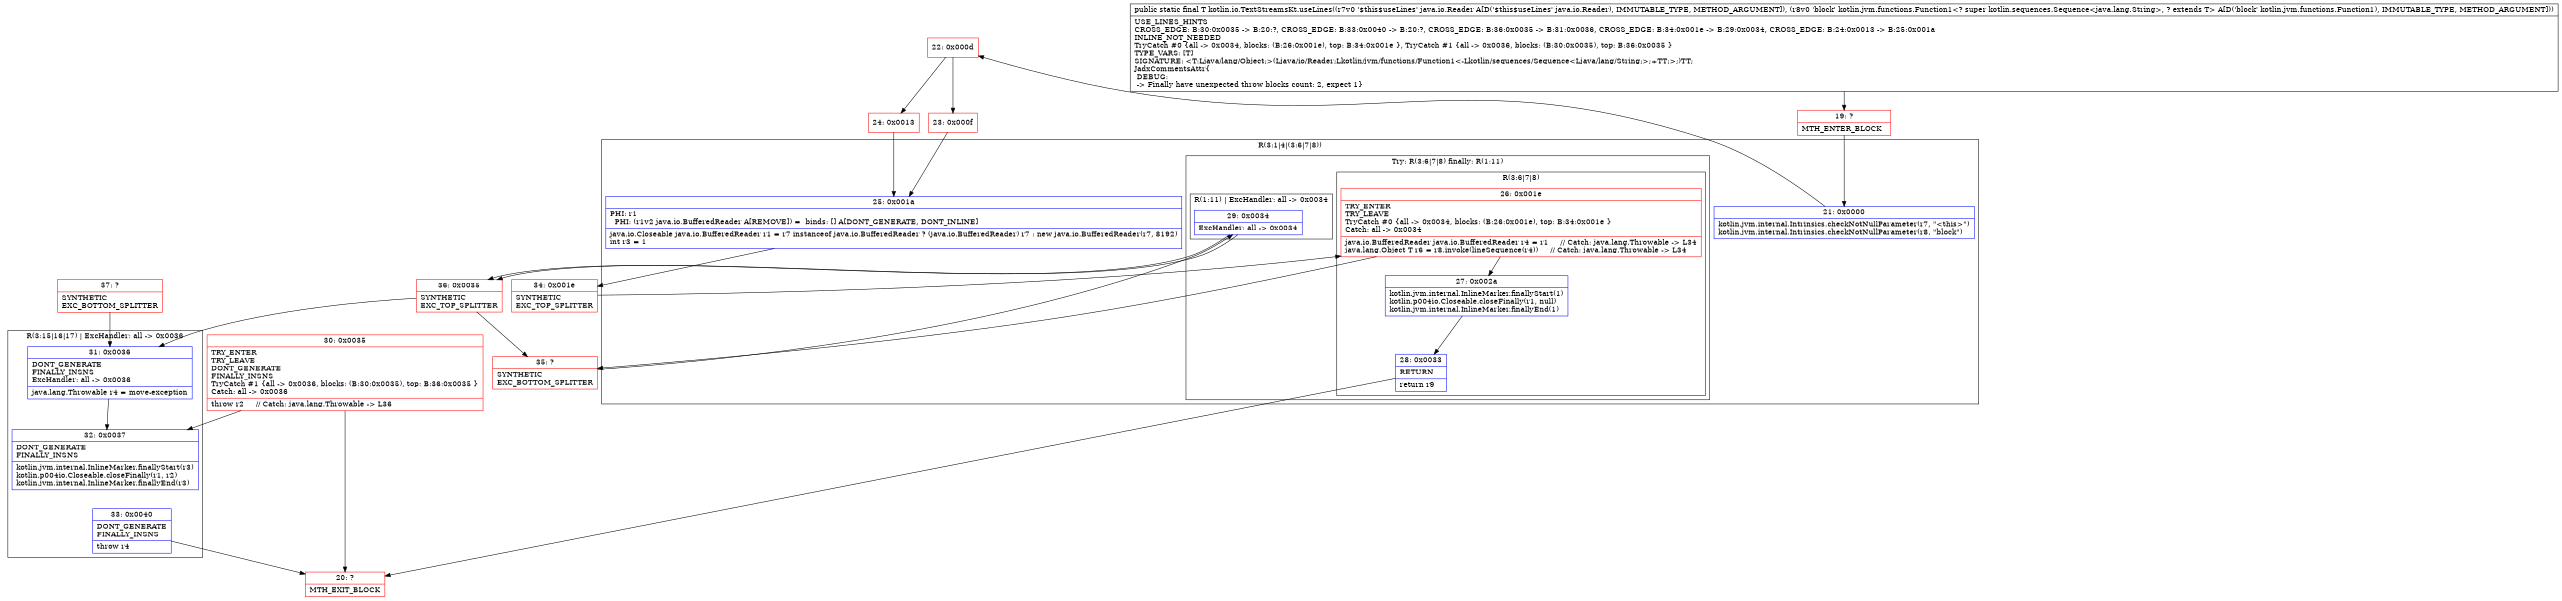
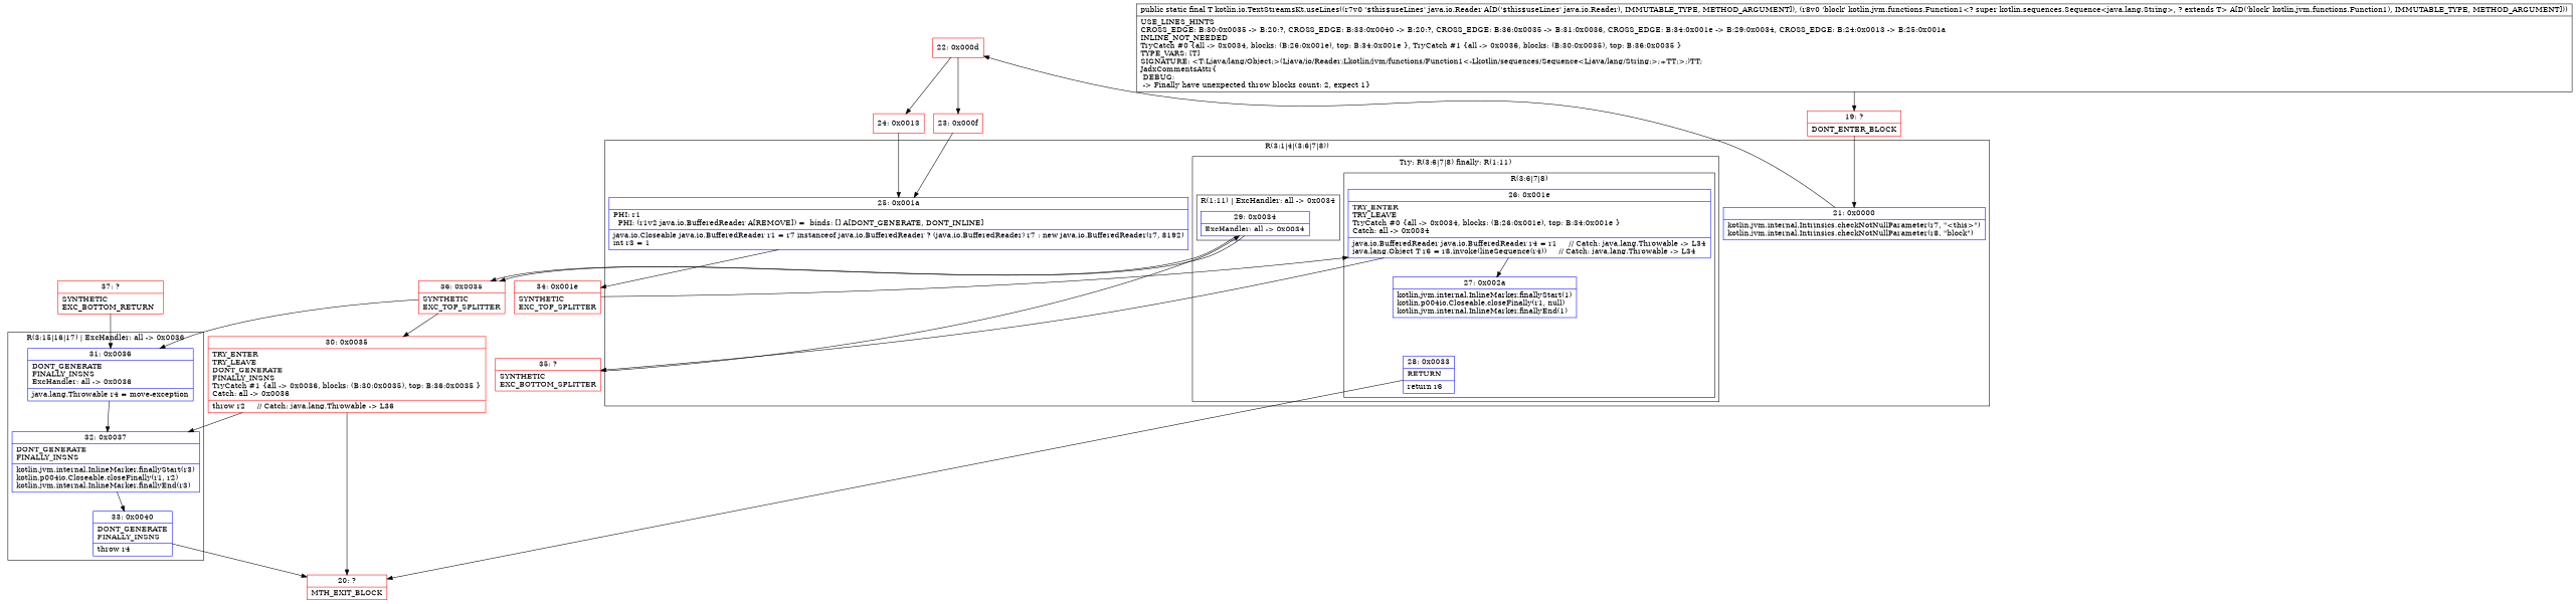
  digraph {
    node [color=red shape=record]
-   n1 [label="{26\:\ 0x001e|TRY_ENTER\lTRY_LEAVE\lTryCatch #0 \{all \-\> 0x0034, blocks: (B:26:0x001e), top: B:34:0x001e \}\lCatch: all \-\> 0x0034\l|java.io.BufferedReader java.io.BufferedReader r4 = r1     \/\/ Catch: java.lang.Throwable \-\> L34\ljava.lang.Object T r6 = r8.invoke(lineSequence(r4))     \/\/ Catch: java.lang.Throwable \-\> L34\l}"]
+   n1 [color=blue label="{26\:\ 0x001e|TRY_ENTER\lTRY_LEAVE\lTryCatch #0 \{all \-\> 0x0034, blocks: (B:26:0x001e), top: B:34:0x001e \}\lCatch: all \-\> 0x0034\l|java.io.BufferedReader java.io.BufferedReader r4 = r1     \/\/ Catch: java.lang.Throwable \-\> L34\ljava.lang.Object T r6 = r8.invoke(lineSequence(r4))     \/\/ Catch: java.lang.Throwable \-\> L34\l}"]
    n2 [color=blue label="{27\:\ 0x002a|kotlin.jvm.internal.InlineMarker.finallyStart(1)\lkotlin.p004io.Closeable.closeFinally(r1, null)\lkotlin.jvm.internal.InlineMarker.finallyEnd(1)\l}"]
-   n3 [color=blue label="{28\:\ 0x0033|RETURN\l|return r9\l}"]
+   n3 [color=blue label="{28\:\ 0x0033|RETURN\l|return r6\l}"]
    n4 [color=blue label="{29\:\ 0x0034|ExcHandler: all \-\> 0x0034\l}"]
    n5 [color=blue label="{21\:\ 0x0000|kotlin.jvm.internal.Intrinsics.checkNotNullParameter(r7, \"\<this\>\")\lkotlin.jvm.internal.Intrinsics.checkNotNullParameter(r8, \"block\")\l}"]
    n6 [color=blue label="{25\:\ 0x001a|PHI: r1 \l  PHI: (r1v2 java.io.BufferedReader A[REMOVE]) =  binds: [] A[DONT_GENERATE, DONT_INLINE]\l|java.io.Closeable java.io.BufferedReader r1 = r7 instanceof java.io.BufferedReader ? (java.io.BufferedReader) r7 : new java.io.BufferedReader(r7, 8192)\lint r3 = 1\l}"]
    n7 [color=blue label="{31\:\ 0x0036|DONT_GENERATE\lFINALLY_INSNS\lExcHandler: all \-\> 0x0036\l|java.lang.Throwable r4 = move\-exception\l}"]
    n8 [color=blue label="{32\:\ 0x0037|DONT_GENERATE\lFINALLY_INSNS\l|kotlin.jvm.internal.InlineMarker.finallyStart(r3)\lkotlin.p004io.Closeable.closeFinally(r1, r2)\lkotlin.jvm.internal.InlineMarker.finallyEnd(r3)\l}"]
    n9 [color=blue label="{33\:\ 0x0040|DONT_GENERATE\lFINALLY_INSNS\l|throw r4\l}"]
    n10 [label="{35\:\ ?|SYNTHETIC\lEXC_BOTTOM_SPLITTER\l}"]
    n11 [label="{20\:\ ?|MTH_EXIT_BLOCK\l}"]
    n12 [label="{36\:\ 0x0035|SYNTHETIC\lEXC_TOP_SPLITTER\l}"]
    n13 [label="{22\:\ 0x000d}"]
    n14 [label="{34\:\ 0x001e|SYNTHETIC\lEXC_TOP_SPLITTER\l}"]
    n15 [label="{23\:\ 0x000f}"]
    n16 [label="{24\:\ 0x0013}"]
    n17 [label="{30\:\ 0x0035|TRY_ENTER\lTRY_LEAVE\lDONT_GENERATE\lFINALLY_INSNS\lTryCatch #1 \{all \-\> 0x0036, blocks: (B:30:0x0035), top: B:36:0x0035 \}\lCatch: all \-\> 0x0036\l|throw r2     \/\/ Catch: java.lang.Throwable \-\> L36\l}"]
-   n18 [label="{19\:\ ?|MTH_ENTER_BLOCK\l}"]
-   n19 [label="{37\:\ ?|SYNTHETIC\lEXC_BOTTOM_SPLITTER\l}"]
+   n18 [label="{19\:\ ?|DONT_ENTER_BLOCK\l}"]
+   n19 [label="{37\:\ ?|SYNTHETIC\lEXC_BOTTOM_RETURN\l}"]
    n20 [label="{public static final T kotlin.io.TextStreamsKt.useLines((r7v0 '$this$useLines' java.io.Reader A[D('$this$useLines' java.io.Reader), IMMUTABLE_TYPE, METHOD_ARGUMENT]), (r8v0 'block' kotlin.jvm.functions.Function1\<? super kotlin.sequences.Sequence\<java.lang.String\>, ? extends T\> A[D('block' kotlin.jvm.functions.Function1), IMMUTABLE_TYPE, METHOD_ARGUMENT]))  | USE_LINES_HINTS\lCROSS_EDGE: B:30:0x0035 \-\> B:20:?, CROSS_EDGE: B:33:0x0040 \-\> B:20:?, CROSS_EDGE: B:36:0x0035 \-\> B:31:0x0036, CROSS_EDGE: B:34:0x001e \-\> B:29:0x0034, CROSS_EDGE: B:24:0x0013 \-\> B:25:0x001a\lINLINE_NOT_NEEDED\lTryCatch #0 \{all \-\> 0x0034, blocks: (B:26:0x001e), top: B:34:0x001e \}, TryCatch #1 \{all \-\> 0x0036, blocks: (B:30:0x0035), top: B:36:0x0035 \}\lTYPE_VARS: [T]\lSIGNATURE: \<T:Ljava\/lang\/Object;\>(Ljava\/io\/Reader;Lkotlin\/jvm\/functions\/Function1\<\-Lkotlin\/sequences\/Sequence\<Ljava\/lang\/String;\>;+TT;\>;)TT;\lJadxCommentsAttr\{\l DEBUG: \l \-\> Finally have unexpected throw blocks count: 2, expect 1\}\l}" color=""]
    subgraph cluster_1 {
      label="R(3:1|4|(3:6|7|8))"
      n5
      n6
      subgraph cluster_2 {
        label="Try: R(3:6|7|8) finally: R(1:11)"
        subgraph cluster_3 {
          label="R(3:6|7|8)"
          n1
          n2
          n3
        }
        subgraph cluster_4 {
          label="R(1:11) | ExcHandler: all \-\> 0x0034\l"
          n4
        }
      }
    }
    subgraph cluster_5 {
      label="R(1:11) | ExcHandler: all \-\> 0x0034\l"
    }
    subgraph cluster_6 {
      label="R(3:15|16|17) | ExcHandler: all \-\> 0x0036\l"
      n7
      n8
      n9
    }
    n1 -> n2
    n1 -> n10
-   n2 -> n3
    n3 -> n11
    n4 -> n12
    n4 -> n12
    n5 -> n13
    n6 -> n14
    n7 -> n8
+   n8 -> n9
    n9 -> n11
    n10 -> n4
    n12 -> n7
-   n12 -> n10
+   n12 -> n17
    n13 -> n15
    n13 -> n16
    n14 -> n1
    n15 -> n6
    n16 -> n6
    n17 -> n8
    n17 -> n11
    n18 -> n5
    n19 -> n7
    n20 -> n18
  }
